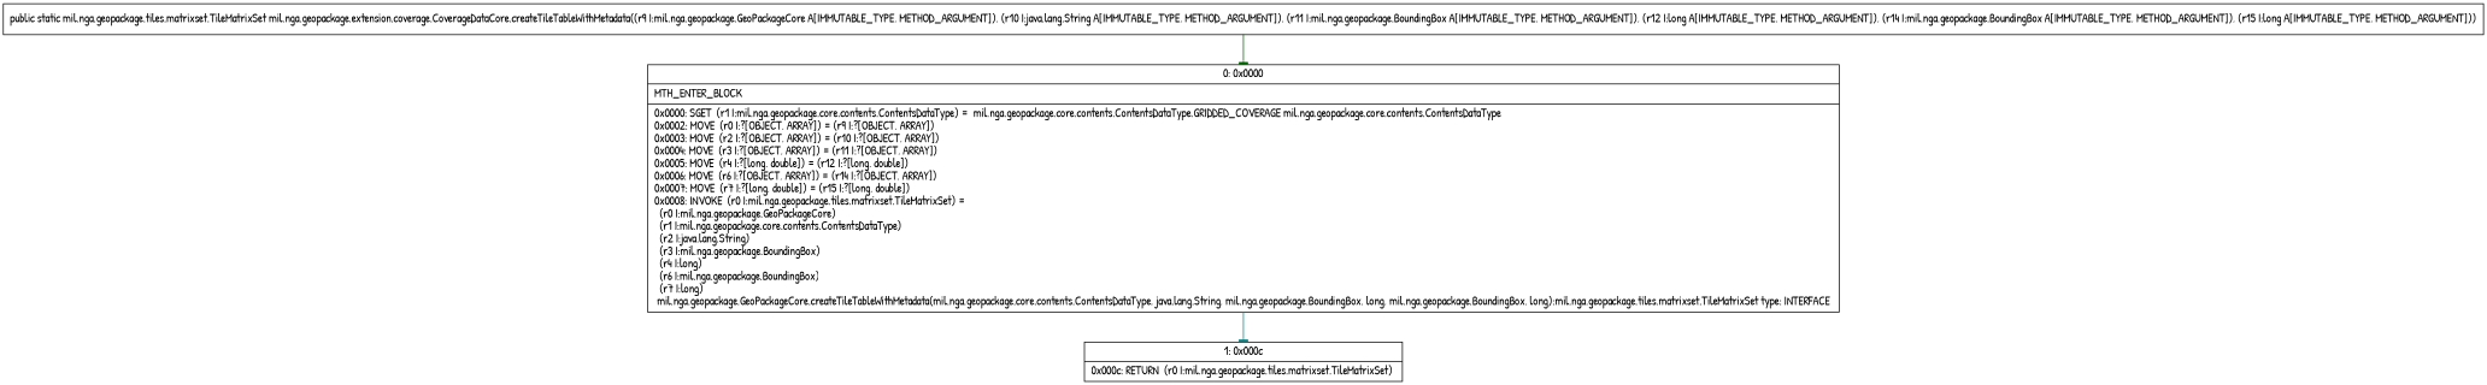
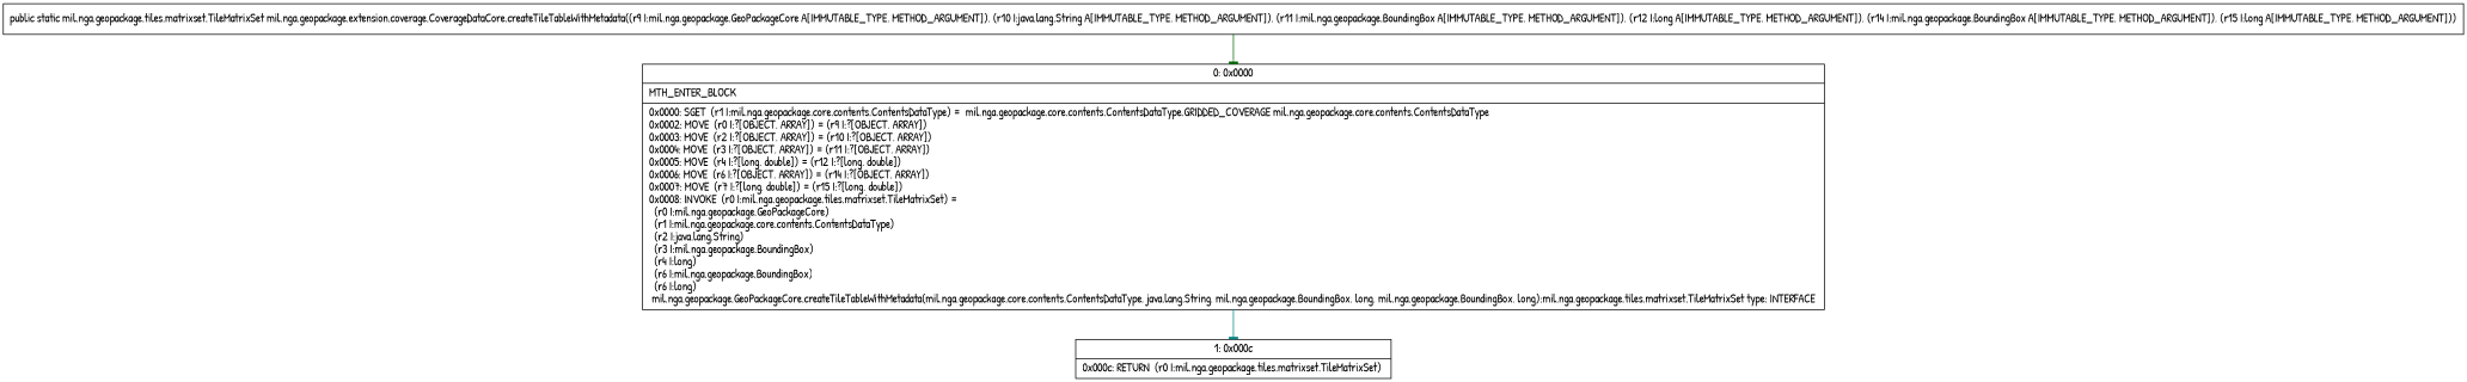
  digraph {
    fontname="Patrick Hand"
    node [shape=record fontname="Patrick Hand"]
    edge [arrowhead=tee fontname="Patrick Hand"]
-   n1 [label="{0\:\ 0x0000|MTH_ENTER_BLOCK\l|0x0000: SGET  (r1 I:mil.nga.geopackage.core.contents.ContentsDataType) =  mil.nga.geopackage.core.contents.ContentsDataType.GRIDDED_COVERAGE mil.nga.geopackage.core.contents.ContentsDataType \l0x0002: MOVE  (r0 I:?[OBJECT, ARRAY]) = (r9 I:?[OBJECT, ARRAY]) \l0x0003: MOVE  (r2 I:?[OBJECT, ARRAY]) = (r10 I:?[OBJECT, ARRAY]) \l0x0004: MOVE  (r3 I:?[OBJECT, ARRAY]) = (r11 I:?[OBJECT, ARRAY]) \l0x0005: MOVE  (r4 I:?[long, double]) = (r12 I:?[long, double]) \l0x0006: MOVE  (r6 I:?[OBJECT, ARRAY]) = (r14 I:?[OBJECT, ARRAY]) \l0x0007: MOVE  (r7 I:?[long, double]) = (r15 I:?[long, double]) \l0x0008: INVOKE  (r0 I:mil.nga.geopackage.tiles.matrixset.TileMatrixSet) = \l  (r0 I:mil.nga.geopackage.GeoPackageCore)\l  (r1 I:mil.nga.geopackage.core.contents.ContentsDataType)\l  (r2 I:java.lang.String)\l  (r3 I:mil.nga.geopackage.BoundingBox)\l  (r4 I:long)\l  (r6 I:mil.nga.geopackage.BoundingBox)\l  (r7 I:long)\l mil.nga.geopackage.GeoPackageCore.createTileTableWithMetadata(mil.nga.geopackage.core.contents.ContentsDataType, java.lang.String, mil.nga.geopackage.BoundingBox, long, mil.nga.geopackage.BoundingBox, long):mil.nga.geopackage.tiles.matrixset.TileMatrixSet type: INTERFACE \l}"]
+   n1 [label="{0\:\ 0x0000|MTH_ENTER_BLOCK\l|0x0000: SGET  (r1 I:mil.nga.geopackage.core.contents.ContentsDataType) =  mil.nga.geopackage.core.contents.ContentsDataType.GRIDDED_COVERAGE mil.nga.geopackage.core.contents.ContentsDataType \l0x0002: MOVE  (r0 I:?[OBJECT, ARRAY]) = (r9 I:?[OBJECT, ARRAY]) \l0x0003: MOVE  (r2 I:?[OBJECT, ARRAY]) = (r10 I:?[OBJECT, ARRAY]) \l0x0004: MOVE  (r3 I:?[OBJECT, ARRAY]) = (r11 I:?[OBJECT, ARRAY]) \l0x0005: MOVE  (r4 I:?[long, double]) = (r12 I:?[long, double]) \l0x0006: MOVE  (r6 I:?[OBJECT, ARRAY]) = (r14 I:?[OBJECT, ARRAY]) \l0x0007: MOVE  (r7 I:?[long, double]) = (r15 I:?[long, double]) \l0x0008: INVOKE  (r0 I:mil.nga.geopackage.tiles.matrixset.TileMatrixSet) = \l  (r0 I:mil.nga.geopackage.GeoPackageCore)\l  (r1 I:mil.nga.geopackage.core.contents.ContentsDataType)\l  (r2 I:java.lang.String)\l  (r3 I:mil.nga.geopackage.BoundingBox)\l  (r4 I:long)\l  (r6 I:mil.nga.geopackage.BoundingBox)\l  (r6 I:long)\l mil.nga.geopackage.GeoPackageCore.createTileTableWithMetadata(mil.nga.geopackage.core.contents.ContentsDataType, java.lang.String, mil.nga.geopackage.BoundingBox, long, mil.nga.geopackage.BoundingBox, long):mil.nga.geopackage.tiles.matrixset.TileMatrixSet type: INTERFACE \l}"]
    n2 [label="{1\:\ 0x000c|0x000c: RETURN  (r0 I:mil.nga.geopackage.tiles.matrixset.TileMatrixSet) \l}"]
    n3 [label="{public static mil.nga.geopackage.tiles.matrixset.TileMatrixSet mil.nga.geopackage.extension.coverage.CoverageDataCore.createTileTableWithMetadata((r9 I:mil.nga.geopackage.GeoPackageCore A[IMMUTABLE_TYPE, METHOD_ARGUMENT]), (r10 I:java.lang.String A[IMMUTABLE_TYPE, METHOD_ARGUMENT]), (r11 I:mil.nga.geopackage.BoundingBox A[IMMUTABLE_TYPE, METHOD_ARGUMENT]), (r12 I:long A[IMMUTABLE_TYPE, METHOD_ARGUMENT]), (r14 I:mil.nga.geopackage.BoundingBox A[IMMUTABLE_TYPE, METHOD_ARGUMENT]), (r15 I:long A[IMMUTABLE_TYPE, METHOD_ARGUMENT])) }"]
    n1 -> n2 [color=teal]
    n3 -> n1 [color=darkgreen]
  }
